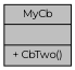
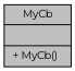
  digraph {
    fontname=Montserrat
-   n1 [color=black fillcolor=grey75 fontcolor=black fontname=Montserrat fontsize=10 height=0.2 label="{MyCb\n||+ CbTwo()\l}" shape=record style=filled width=0.4]
+   n1 [color=black fillcolor=grey75 fontcolor=black fontname=Montserrat fontsize=10 height=0.2 label="{MyCb\n||+ MyCb()\l}" shape=record style=filled width=0.4]
  }
